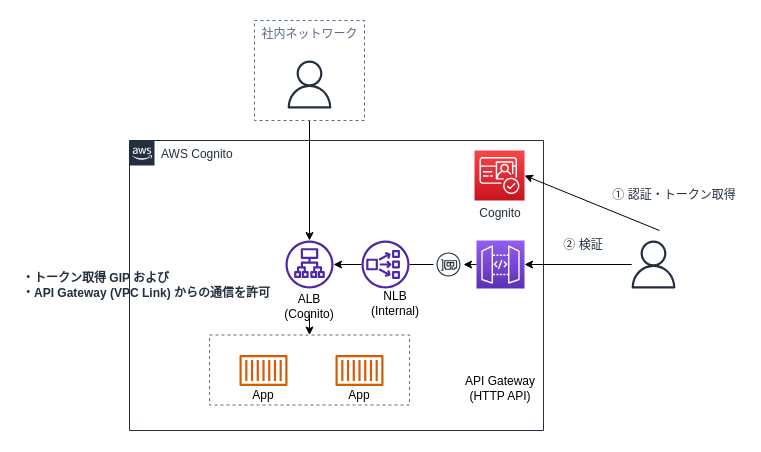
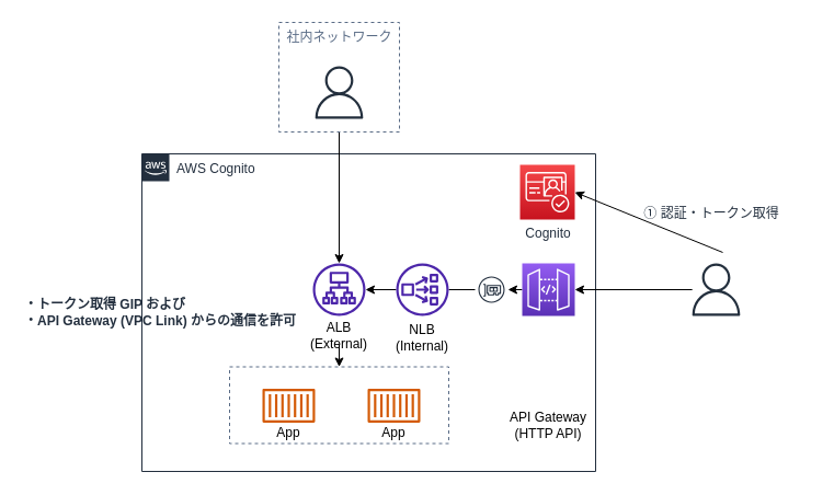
  <mxCell id="0" />
  <mxCell id="1" parent="0" />
  <mxCell id="2" value="AWS Cognito" style="points=[[0,0],[0.25,0],[0.5,0],[0.75,0],[1,0],[1,0.25],[1,0.5],[1,0.75],[1,1],[0.75,1],[0.5,1],[0.25,1],[0,1],[0,0.75],[0,0.5],[0,0.25]];outlineConnect=0;gradientColor=none;html=1;whiteSpace=wrap;fontSize=12;fontStyle=0;container=1;pointerEvents=0;collapsible=0;recursiveResize=0;shape=mxgraph.aws4.group;grIcon=mxgraph.aws4.group_aws_cloud_alt;strokeColor=#232F3E;fillColor=none;verticalAlign=top;align=left;spacingLeft=30;fontColor=#232F3E;dashed=0;" parent="1" vertex="1"><mxGeometry x="129" y="140" width="414" height="290" as="geometry" /></mxCell>
  <mxCell id="3" value="" style="fillColor=none;strokeColor=#5A6C86;dashed=1;verticalAlign=top;fontStyle=0;fontColor=#5A6C86;" parent="2" vertex="1"><mxGeometry x="80" y="194.5" width="200" height="70" as="geometry" /></mxCell>
  <mxCell id="4" value="" style="sketch=0;outlineConnect=0;fontColor=#232F3E;gradientColor=none;fillColor=#D45B07;strokeColor=none;dashed=0;verticalLabelPosition=bottom;verticalAlign=top;align=center;html=1;fontSize=12;fontStyle=0;aspect=fixed;pointerEvents=1;shape=mxgraph.aws4.container_1;" parent="2" vertex="1"><mxGeometry x="110" y="214.5" width="48" height="31" as="geometry" /></mxCell>
  <mxCell id="5" value="App" style="text;html=1;strokeColor=none;fillColor=none;align=center;verticalAlign=middle;whiteSpace=wrap;rounded=0;" parent="2" vertex="1"><mxGeometry x="104" y="244.5" width="60" height="20" as="geometry" /></mxCell>
  <mxCell id="6" style="edgeStyle=none;html=1;entryX=0.5;entryY=0;entryDx=0;entryDy=0;" parent="2" source="8" target="3" edge="1"><mxGeometry relative="1" as="geometry" /></mxCell>
  <mxCell id="7" value="" style="group" parent="2" vertex="1" connectable="0"><mxGeometry x="150" y="100" width="60" height="64" as="geometry" /></mxCell>
- <mxCell id="8" value="ALB&lt;br&gt;(Cognito)" style="text;html=1;strokeColor=none;fillColor=none;align=center;verticalAlign=middle;whiteSpace=wrap;rounded=0;" parent="7" vertex="1"><mxGeometry y="58" width="60" height="16" as="geometry" /></mxCell>
+ <mxCell id="8" value="ALB&lt;br&gt;(External)" style="text;html=1;strokeColor=none;fillColor=none;align=center;verticalAlign=middle;whiteSpace=wrap;rounded=0;" parent="7" vertex="1"><mxGeometry y="58" width="60" height="16" as="geometry" /></mxCell>
  <mxCell id="9" value="" style="sketch=0;outlineConnect=0;fontColor=#232F3E;gradientColor=none;fillColor=#4D27AA;strokeColor=none;dashed=0;verticalLabelPosition=bottom;verticalAlign=top;align=center;html=1;fontSize=12;fontStyle=0;aspect=fixed;pointerEvents=1;shape=mxgraph.aws4.application_load_balancer;" parent="7" vertex="1"><mxGeometry x="6" width="48" height="48" as="geometry" /></mxCell>
  <mxCell id="10" style="edgeStyle=none;html=1;fontFamily=Helvetica;fontSize=12;fontColor=#232F3E;" parent="2" source="11" target="14" edge="1"><mxGeometry relative="1" as="geometry" /></mxCell>
  <mxCell id="11" value="" style="sketch=0;points=[[0,0,0],[0.25,0,0],[0.5,0,0],[0.75,0,0],[1,0,0],[0,1,0],[0.25,1,0],[0.5,1,0],[0.75,1,0],[1,1,0],[0,0.25,0],[0,0.5,0],[0,0.75,0],[1,0.25,0],[1,0.5,0],[1,0.75,0]];outlineConnect=0;fontColor=#232F3E;gradientColor=#945DF2;gradientDirection=north;fillColor=#5A30B5;strokeColor=#ffffff;dashed=0;verticalLabelPosition=bottom;verticalAlign=top;align=center;html=1;fontSize=12;fontStyle=0;aspect=fixed;shape=mxgraph.aws4.resourceIcon;resIcon=mxgraph.aws4.api_gateway;fontFamily=Helvetica;" parent="2" vertex="1"><mxGeometry x="347" y="100" width="48" height="48" as="geometry" /></mxCell>
  <mxCell id="12" value="API Gateway&lt;br&gt;(HTTP API)" style="text;html=1;strokeColor=none;fillColor=none;align=center;verticalAlign=middle;whiteSpace=wrap;rounded=0;" parent="2" vertex="1"><mxGeometry x="334" y="240" width="74" height="16" as="geometry" /></mxCell>
  <mxCell id="13" style="edgeStyle=none;html=1;fontFamily=Helvetica;fontSize=12;fontColor=#232F3E;startArrow=none;" parent="2" source="20" target="9" edge="1"><mxGeometry relative="1" as="geometry" /></mxCell>
  <mxCell id="14" value="" style="sketch=0;outlineConnect=0;fontColor=#232F3E;gradientColor=none;strokeColor=#232F3E;fillColor=#ffffff;dashed=0;verticalLabelPosition=bottom;verticalAlign=top;align=center;html=1;fontSize=12;fontStyle=0;aspect=fixed;shape=mxgraph.aws4.resourceIcon;resIcon=mxgraph.aws4.elastic_network_interface;fontFamily=Helvetica;" parent="2" vertex="1"><mxGeometry x="304" y="109" width="30" height="30" as="geometry" /></mxCell>
  <mxCell id="15" value="" style="sketch=0;points=[[0,0,0],[0.25,0,0],[0.5,0,0],[0.75,0,0],[1,0,0],[0,1,0],[0.25,1,0],[0.5,1,0],[0.75,1,0],[1,1,0],[0,0.25,0],[0,0.5,0],[0,0.75,0],[1,0.25,0],[1,0.5,0],[1,0.75,0]];outlineConnect=0;fontColor=#232F3E;gradientColor=#F54749;gradientDirection=north;fillColor=#C7131F;strokeColor=#ffffff;dashed=0;verticalLabelPosition=bottom;verticalAlign=top;align=center;html=1;fontSize=12;fontStyle=0;aspect=fixed;shape=mxgraph.aws4.resourceIcon;resIcon=mxgraph.aws4.cognito;fontFamily=Helvetica;" parent="2" vertex="1"><mxGeometry x="345" y="10" width="50" height="50" as="geometry" /></mxCell>
  <mxCell id="16" value="" style="sketch=0;outlineConnect=0;fontColor=#232F3E;gradientColor=none;fillColor=#D45B07;strokeColor=none;dashed=0;verticalLabelPosition=bottom;verticalAlign=top;align=center;html=1;fontSize=12;fontStyle=0;aspect=fixed;pointerEvents=1;shape=mxgraph.aws4.container_1;" parent="2" vertex="1"><mxGeometry x="206" y="214.5" width="48" height="31" as="geometry" /></mxCell>
  <mxCell id="17" value="App" style="text;html=1;strokeColor=none;fillColor=none;align=center;verticalAlign=middle;whiteSpace=wrap;rounded=0;" parent="2" vertex="1"><mxGeometry x="200" y="244.5" width="60" height="20" as="geometry" /></mxCell>
  <mxCell id="18" value="&lt;br&gt;Cognito" style="text;html=1;strokeColor=none;fillColor=none;align=center;verticalAlign=middle;whiteSpace=wrap;rounded=0;dashed=0;sketch=0;fontFamily=Helvetica;fontSize=12;fontColor=#232F3E;" parent="2" vertex="1"><mxGeometry x="341" y="60" width="60" height="10" as="geometry" /></mxCell>
  <mxCell id="19" value="" style="edgeStyle=none;html=1;fontFamily=Helvetica;fontSize=12;fontColor=#232F3E;endArrow=none;" edge="1" parent="2" source="14" target="20"><mxGeometry relative="1" as="geometry"><mxPoint x="414" y="174" as="sourcePoint" /><mxPoint x="314" y="174" as="targetPoint" /></mxGeometry></mxCell>
  <mxCell id="20" value="" style="sketch=0;outlineConnect=0;fontColor=#232F3E;gradientColor=none;fillColor=#4D27AA;strokeColor=none;dashed=0;verticalLabelPosition=bottom;verticalAlign=top;align=center;html=1;fontSize=12;fontStyle=0;aspect=fixed;pointerEvents=1;shape=mxgraph.aws4.network_load_balancer;" vertex="1" parent="2"><mxGeometry x="232" y="100" width="48" height="48" as="geometry" /></mxCell>
- <mxCell id="21" value="NLB (Internal)" style="text;html=1;strokeColor=none;fillColor=none;align=center;verticalAlign=middle;whiteSpace=wrap;rounded=0;" vertex="1" parent="2"><mxGeometry x="236" y="155" width="60" height="16" as="geometry" /></mxCell>
+ <mxCell id="21" value="NLB (Internal)" style="text;html=1;strokeColor=none;fillColor=none;align=center;verticalAlign=middle;whiteSpace=wrap;rounded=0;" vertex="1" parent="2"><mxGeometry x="226" y="160" width="60" height="16" as="geometry" /></mxCell>
  <mxCell id="22" style="edgeStyle=none;html=1;fontFamily=Helvetica;fontSize=12;fontColor=#232F3E;" parent="1" source="23" target="9" edge="1"><mxGeometry relative="1" as="geometry" /></mxCell>
  <mxCell id="23" value="社内ネットワーク" style="fillColor=none;strokeColor=#5A6C86;dashed=1;verticalAlign=top;fontStyle=0;fontColor=#5A6C86;sketch=0;fontFamily=Helvetica;fontSize=12;html=1;" parent="1" vertex="1"><mxGeometry x="254" y="20" width="110" height="100" as="geometry" /></mxCell>
  <mxCell id="24" value="" style="sketch=0;outlineConnect=0;fontColor=#232F3E;gradientColor=none;fillColor=#232F3D;strokeColor=none;dashed=0;verticalLabelPosition=bottom;verticalAlign=top;align=center;html=1;fontSize=12;fontStyle=0;aspect=fixed;pointerEvents=1;shape=mxgraph.aws4.user;fontFamily=Helvetica;" parent="1" vertex="1"><mxGeometry x="285" y="60" width="48" height="48" as="geometry" /></mxCell>
  <mxCell id="25" style="edgeStyle=none;html=1;entryX=1;entryY=0.5;entryDx=0;entryDy=0;entryPerimeter=0;fontFamily=Helvetica;fontSize=12;fontColor=#232F3E;" parent="1" source="26" target="11" edge="1"><mxGeometry relative="1" as="geometry" /></mxCell>
  <mxCell id="26" value="" style="sketch=0;outlineConnect=0;fontColor=#232F3E;gradientColor=none;fillColor=#232F3D;strokeColor=none;dashed=0;verticalLabelPosition=bottom;verticalAlign=top;align=center;html=1;fontSize=12;fontStyle=0;aspect=fixed;pointerEvents=1;shape=mxgraph.aws4.user;fontFamily=Helvetica;" parent="1" vertex="1"><mxGeometry x="629" y="240" width="48" height="48" as="geometry" /></mxCell>
  <mxCell id="27" value="" style="endArrow=classic;html=1;fontFamily=Helvetica;fontSize=12;fontColor=#232F3E;entryX=1;entryY=0.5;entryDx=0;entryDy=0;entryPerimeter=0;" parent="1" target="15" edge="1"><mxGeometry width="50" height="50" relative="1" as="geometry"><mxPoint x="659" y="230" as="sourcePoint" /><mxPoint x="569" y="240" as="targetPoint" /></mxGeometry></mxCell>
- <mxCell id="28" value="① 認証・トークン取得" style="text;html=1;strokeColor=none;fillColor=none;align=center;verticalAlign=middle;whiteSpace=wrap;rounded=0;dashed=0;sketch=0;fontFamily=Helvetica;fontSize=12;fontColor=#232F3E;" parent="1" vertex="1"><mxGeometry x="609" y="180" width="130" height="30" as="geometry" /></mxCell>
- <mxCell id="29" value="② 検証" style="text;html=1;strokeColor=none;fillColor=none;align=center;verticalAlign=middle;whiteSpace=wrap;rounded=0;dashed=0;sketch=0;fontFamily=Helvetica;fontSize=12;fontColor=#232F3E;" parent="1" vertex="1"><mxGeometry x="543" y="230" width="80" height="30" as="geometry" /></mxCell>
+ <mxCell id="28" value="① 認証・トークン取得" style="text;html=1;strokeColor=none;fillColor=none;align=center;verticalAlign=middle;whiteSpace=wrap;rounded=0;dashed=0;sketch=0;fontFamily=Helvetica;fontSize=12;fontColor=#232F3E;" parent="1" vertex="1"><mxGeometry x="584" y="180" width="130" height="30" as="geometry" /></mxCell>
  <mxCell id="30" value="・トークン取得 GIP および&lt;br&gt;・API Gateway (VPC Link) からの通信を許可" style="text;html=1;strokeColor=none;fillColor=none;align=left;verticalAlign=middle;whiteSpace=wrap;rounded=0;dashed=0;sketch=0;fontFamily=Helvetica;fontSize=12;fontColor=#232F3E;fontStyle=1" parent="1" vertex="1"><mxGeometry x="20" y="270" width="267" height="30" as="geometry" /></mxCell>
